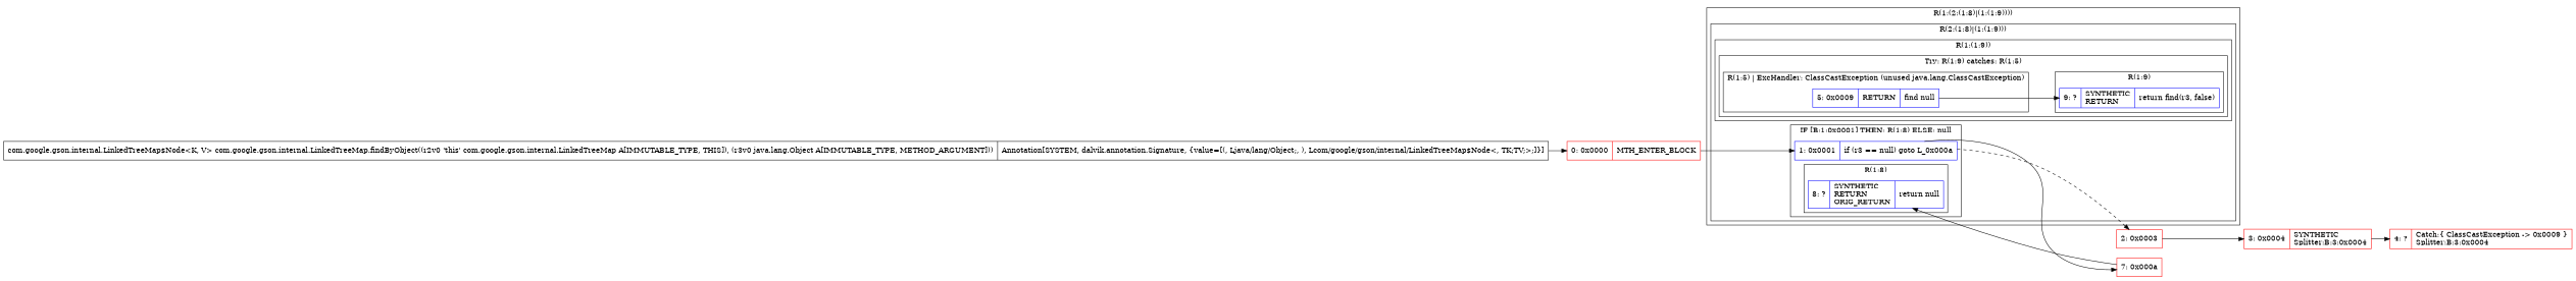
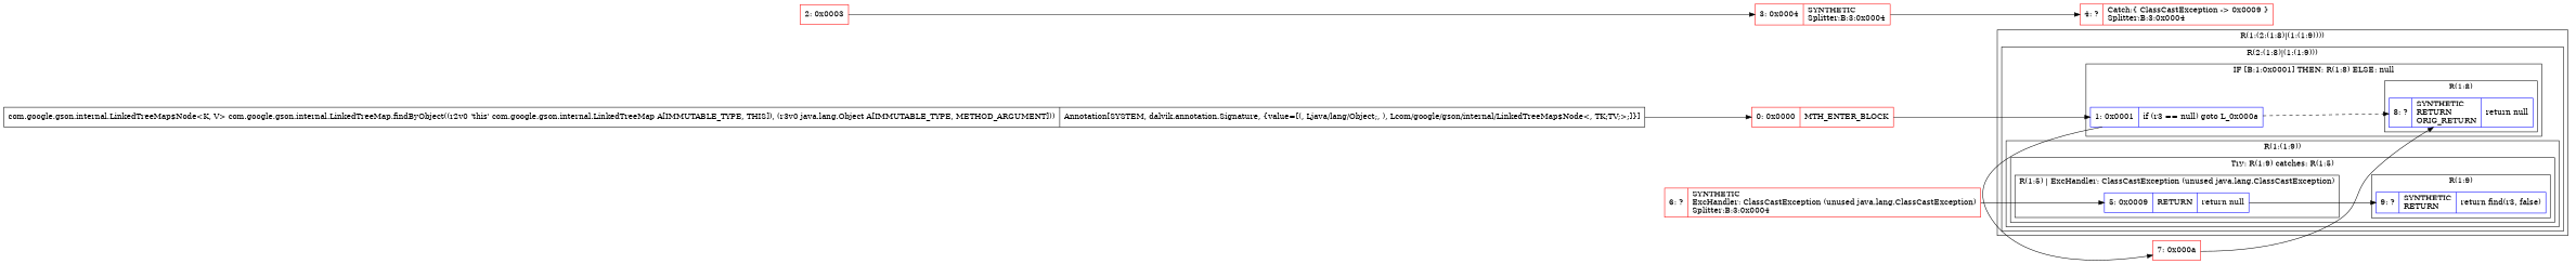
  digraph {
    rankdir=LR
    node [color=red shape=record]
    n1 [color=blue label="{8\:\ ?|SYNTHETIC\lRETURN\lORIG_RETURN\l|return null\l}"]
    n2 [color=blue label="{1\:\ 0x0001|if (r3 == null) goto L_0x000a\l}"]
    n3 [color=blue label="{9\:\ ?|SYNTHETIC\lRETURN\l|return find(r3, false)\l}"]
-   n4 [color=blue label="{5\:\ 0x0009|RETURN\l|find null\l}"]
+   n4 [color=blue label="{5\:\ 0x0009|RETURN\l|return null\l}"]
    n5 [label="{2\:\ 0x0003}"]
    n6 [label="{7\:\ 0x000a}"]
    n7 [label="{3\:\ 0x0004|SYNTHETIC\lSplitter:B:3:0x0004\l}"]
    n8 [label="{0\:\ 0x0000|MTH_ENTER_BLOCK\l}"]
    n9 [label="{4\:\ ?|Catch:\{ ClassCastException \-\> 0x0009 \}\lSplitter:B:3:0x0004\l}"]
+   n10 [label="{6\:\ ?|SYNTHETIC\lExcHandler: ClassCastException (unused java.lang.ClassCastException)\lSplitter:B:3:0x0004\l}"]
    n11 [label="{com.google.gson.internal.LinkedTreeMap$Node\<K, V\> com.google.gson.internal.LinkedTreeMap.findByObject((r2v0 'this' com.google.gson.internal.LinkedTreeMap A[IMMUTABLE_TYPE, THIS]), (r3v0 java.lang.Object A[IMMUTABLE_TYPE, METHOD_ARGUMENT]))  | Annotation[SYSTEM, dalvik.annotation.Signature, \{value=[(, Ljava\/lang\/Object;, ), Lcom\/google\/gson\/internal\/LinkedTreeMap$Node\<, TK;TV;\>;]\}]\l}" color=""]
    subgraph cluster_1 {
      label="R(1:(2:(1:8)|(1:(1:9))))"
      subgraph cluster_2 {
        label="R(2:(1:8)|(1:(1:9)))"
        subgraph cluster_3 {
          label="IF [B:1:0x0001] THEN: R(1:8) ELSE: null"
          n2
          subgraph cluster_4 {
            label="R(1:8)"
            n1
          }
        }
        subgraph cluster_5 {
          label="R(1:(1:9))"
          subgraph cluster_6 {
            label="Try: R(1:9) catches: R(1:5)"
            subgraph cluster_7 {
              label="R(1:9)"
              n3
            }
            subgraph cluster_8 {
              label="R(1:5) | ExcHandler: ClassCastException (unused java.lang.ClassCastException)\l"
              n4
            }
          }
        }
      }
    }
    subgraph cluster_9 {
      label="R(1:5) | ExcHandler: ClassCastException (unused java.lang.ClassCastException)\l"
    }
-   n2 -> n5 [style=dashed]
+   n2 -> n1 [style=dashed]
    n2 -> n6
    n4 -> n3
    n5 -> n7
    n6 -> n1
    n7 -> n9
    n8 -> n2
+   n10 -> n4
    n11 -> n8
  }
